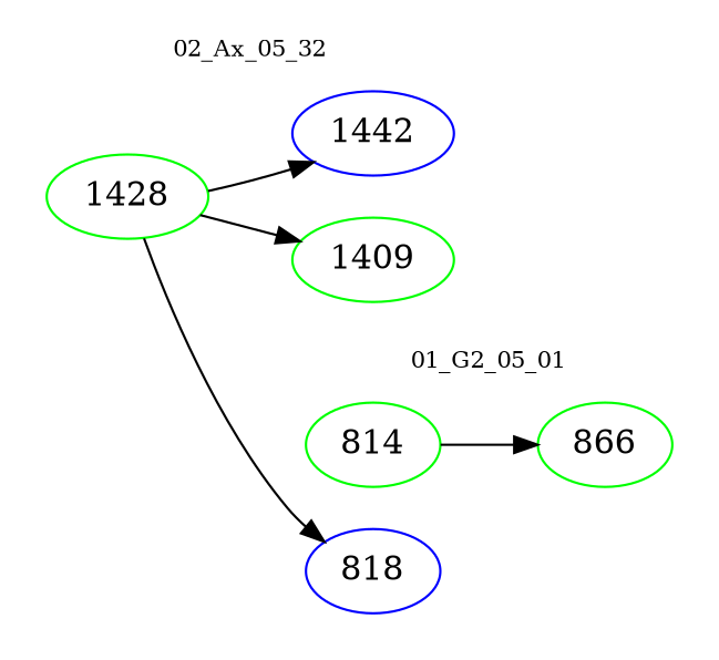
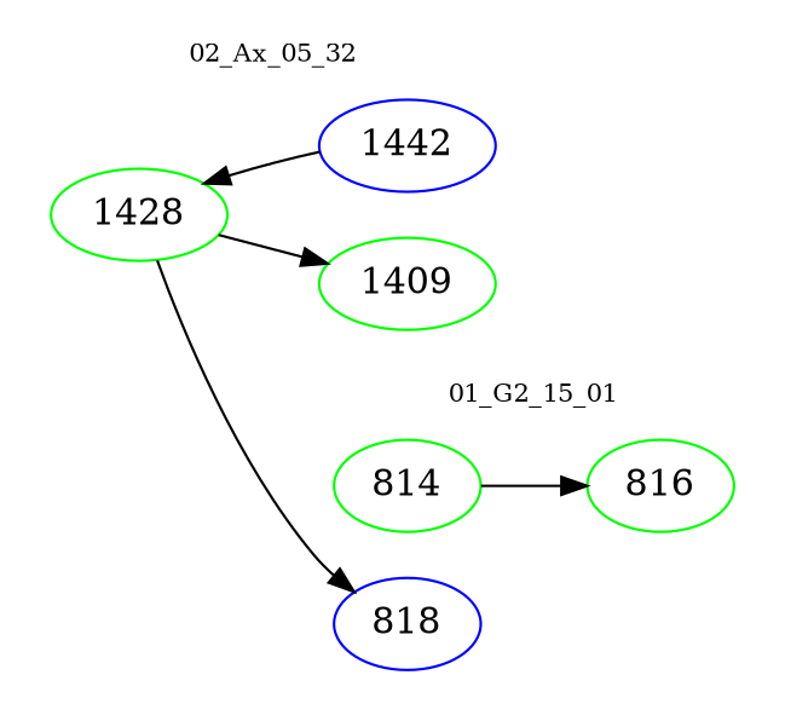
  digraph {
    rankdir=LR
    node [color=green]
    edge [color=black]
    n1 [label=1428]
    n2 [label=1409]
    n3 [color=blue label=1442]
    n4 [label=814]
    n5 [color=blue label=818]
-   n6 [label=866]
+   n6 [label=816]
    subgraph cluster_1 {
      color=white
      fontsize=10
      label="02_Ax_05_32"
      n1
      n2
      n3
    }
    subgraph cluster_2 {
      color=white
      fontsize=10
-     label="01_G2_05_01"
+     label="01_G2_15_01"
      n4
      n5
      n6
    }
    n1 -> n2
-   n1 -> n3
+   n3 -> n1
    n1 -> n5
    n4 -> n6
  }
